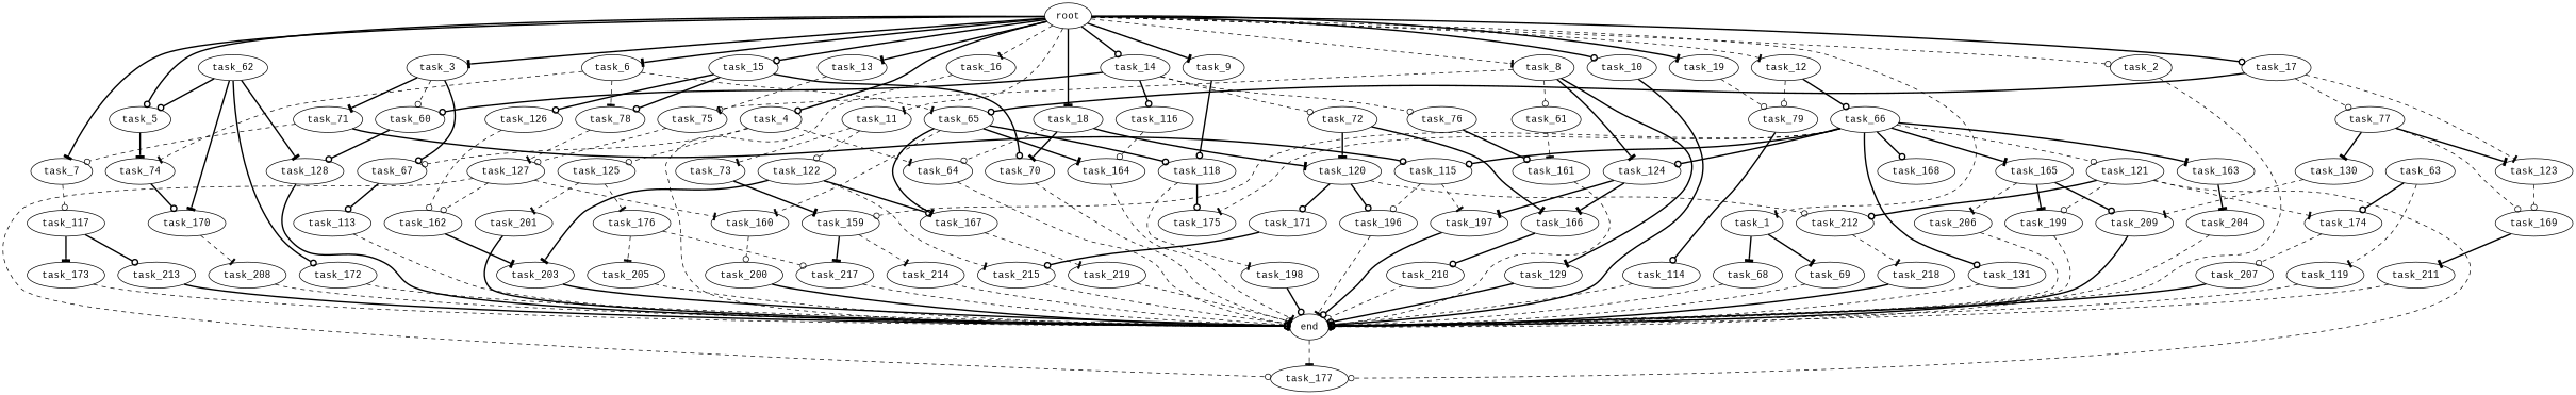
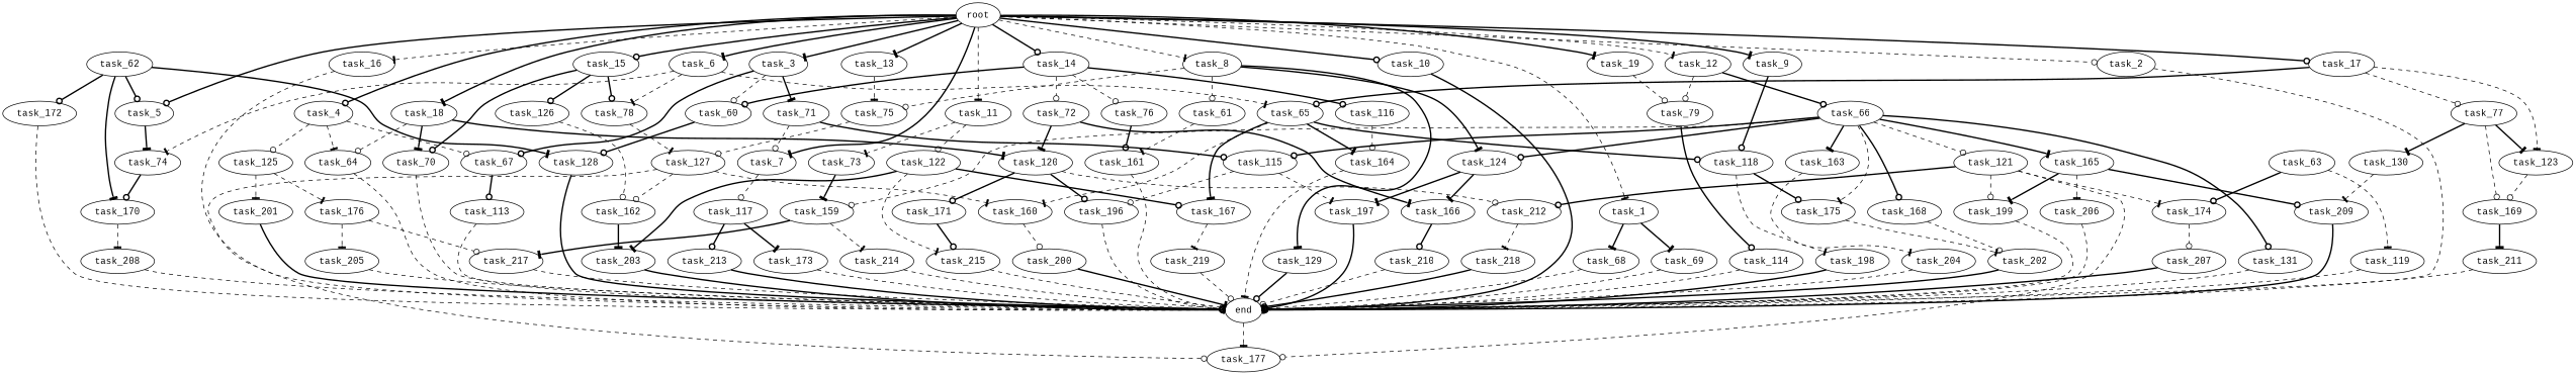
  digraph {
    fontname="Liberation Mono"
    node [fontname="Liberation Mono"]
    edge [arrowhead=odot fontname="Liberation Mono" style=dashed]
    task_11
    task_73
    task_122
    task_159
    task_63
    task_174
    task_119
    task_215
    task_203
    task_167
    task_175
+   task_202
    end
    task_171
    task_64
    task_177
    task_17
    task_65
    task_123
    task_77
    task_164
    task_118
    task_160
    task_169
    task_130
    task_219
    task_217
    task_126
    task_162
    task_69
    task_207
    task_209
    task_199
    task_214
    task_124
    task_197
    task_166
    task_210
    task_67
    task_113
    task_7
    task_117
    task_213
    task_173
    task_71
    task_115
    task_79
    task_114
    task_205
    task_196
    task_116
    task_75
    task_127
    task_176
    task_206
    task_61
    task_161
    task_212
    task_218
    task_72
    task_120
    task_121
    task_198
    task_170
    task_208
    task_3
    task_60
    task_128
    task_14
    task_76
    task_62
    task_172
    task_5
    task_125
    task_201
    task_9
    root
    task_4
    task_13
    task_19
    task_6
    task_16
    task_15
    task_10
    task_1
    task_2
    task_12
    task_8
    task_18
    task_74
    task_78
    task_70
    task_68
    task_66
    task_129
    task_131
    task_165
    task_200
    task_168
    task_163
    task_204
    task_211
    task_11 -> task_73 [arrowhead=tee]
    task_11 -> task_122
    task_73 -> task_159 [arrowhead=tee style=bold]
    task_122 -> task_215 [arrowhead=tee]
    task_122 -> task_203 [arrowhead=tee style=bold]
    task_122 -> task_167 [style=bold]
    task_159 -> task_217 [arrowhead=tee style=bold]
    task_159 -> task_214 [arrowhead=tee]
    task_63 -> task_174 [style=bold]
    task_63 -> task_119 [arrowhead=tee]
    task_174 -> task_207
    task_119 -> end [arrowhead=tee]
    task_215 -> end
    task_203 -> end [style=bold]
    task_167 -> task_219 [arrowhead=tee]
+   task_175 -> task_202 [arrowhead=tee]
+   task_202 -> end [style=bold]
    end -> task_177 [arrowhead=tee]
    task_171 -> task_215 [style=bold]
    task_64 -> end [arrowhead=tee]
    task_17 -> task_65 [style=bold]
    task_17 -> task_123 [arrowhead=tee]
    task_17 -> task_77
    task_65 -> task_167 [arrowhead=tee style=bold]
    task_65 -> task_164 [arrowhead=tee style=bold]
    task_65 -> task_118 [style=bold]
    task_65 -> task_160 [arrowhead=tee]
    task_123 -> task_169
    task_77 -> task_123 [arrowhead=tee style=bold]
    task_77 -> task_169
    task_77 -> task_130 [arrowhead=tee style=bold]
    task_164 -> end [arrowhead=tee]
    task_118 -> task_175 [style=bold]
    task_118 -> task_198 [arrowhead=tee]
    task_160 -> task_200
    task_169 -> task_211 [arrowhead=tee style=bold]
    task_130 -> task_209 [arrowhead=tee]
    task_219 -> end
    task_217 -> end [arrowhead=tee]
    task_126 -> task_162
    task_162 -> task_203 [arrowhead=tee style=bold]
    task_69 -> end
    task_207 -> end [arrowhead=tee style=bold]
    task_209 -> end [style=bold]
    task_199 -> end
    task_214 -> end
    task_124 -> task_197 [arrowhead=tee style=bold]
    task_124 -> task_166 [arrowhead=tee style=bold]
    task_197 -> end [style=bold]
    task_166 -> task_210 [style=bold]
    task_210 -> end
    task_67 -> task_113 [style=bold]
    task_113 -> end
    task_7 -> task_117
    task_117 -> task_213 [style=bold]
    task_117 -> task_173 [arrowhead=tee style=bold]
    task_213 -> end [style=bold]
    task_173 -> end [arrowhead=tee]
    task_71 -> task_7
    task_71 -> task_115 [style=bold]
    task_115 -> task_197 [arrowhead=tee]
    task_115 -> task_196
    task_79 -> task_114 [style=bold]
    task_114 -> end
    task_205 -> end [arrowhead=tee]
    task_196 -> end [arrowhead=tee]
    task_116 -> task_164
    task_75 -> task_127
    task_127 -> task_177
    task_127 -> task_160 [arrowhead=tee]
    task_127 -> task_162
    task_176 -> task_217
    task_176 -> task_205 [arrowhead=tee]
    task_206 -> end
    task_61 -> task_161 [arrowhead=tee]
    task_161 -> end
    task_212 -> task_218 [arrowhead=tee]
    task_218 -> end [style=bold]
    task_72 -> task_166 [arrowhead=tee style=bold]
    task_72 -> task_120 [arrowhead=tee style=bold]
    task_120 -> task_171 [style=bold]
    task_120 -> task_196 [style=bold]
    task_120 -> task_212
    task_121 -> task_174 [arrowhead=tee]
    task_121 -> task_177
    task_121 -> task_199
    task_121 -> task_212 [style=bold]
    task_198 -> end [style=bold]
    task_170 -> task_208 [arrowhead=tee]
    task_208 -> end
    task_3 -> task_67 [style=bold]
    task_3 -> task_71 [arrowhead=tee style=bold]
    task_3 -> task_60
    task_60 -> task_128 [style=bold]
    task_128 -> end [style=bold]
    task_14 -> task_116 [style=bold]
    task_14 -> task_72
    task_14 -> task_60 [style=bold]
    task_14 -> task_76
    task_76 -> task_161 [style=bold]
    task_62 -> task_170 [arrowhead=tee style=bold]
    task_62 -> task_128 [arrowhead=tee style=bold]
    task_62 -> task_172 [style=bold]
    task_62 -> task_5 [style=bold]
    task_172 -> end
    task_5 -> task_74 [arrowhead=tee style=bold]
    task_125 -> task_176 [arrowhead=tee]
    task_125 -> task_201 [arrowhead=tee]
    task_201 -> end [arrowhead=tee style=bold]
    task_9 -> task_118 [style=bold]
    root -> task_11 [arrowhead=tee]
    root -> task_17 [style=bold]
    root -> task_7 [arrowhead=tee style=bold]
    root -> task_3 [arrowhead=tee style=bold]
    root -> task_14 [style=bold]
    root -> task_5 [style=bold]
    root -> task_9 [arrowhead=tee style=bold]
    root -> task_4 [style=bold]
    root -> task_13 [arrowhead=tee style=bold]
    root -> task_19 [arrowhead=tee style=bold]
    root -> task_6 [arrowhead=tee style=bold]
    root -> task_16 [arrowhead=tee]
    root -> task_15 [style=bold]
    root -> task_10 [style=bold]
    root -> task_1 [arrowhead=tee]
    root -> task_2
    root -> task_12 [arrowhead=tee]
    root -> task_8 [arrowhead=tee]
    root -> task_18 [arrowhead=tee style=bold]
    task_4 -> task_64 [arrowhead=tee]
    task_4 -> task_67
    task_4 -> task_125
    task_13 -> task_75 [arrowhead=tee]
    task_19 -> task_79
    task_6 -> task_65 [arrowhead=tee]
    task_6 -> task_74 [arrowhead=tee]
    task_6 -> task_78 [arrowhead=tee]
    task_16 -> end [arrowhead=tee]
    task_15 -> task_126 [style=bold]
    task_15 -> task_78 [style=bold]
    task_15 -> task_70 [style=bold]
    task_10 -> end [style=bold]
    task_1 -> task_69 [arrowhead=tee style=bold]
    task_1 -> task_68 [arrowhead=tee style=bold]
    task_2 -> end [arrowhead=tee]
    task_12 -> task_79
    task_12 -> task_66 [style=bold]
    task_8 -> task_124 [arrowhead=tee style=bold]
    task_8 -> task_75
    task_8 -> task_61
    task_8 -> task_129 [arrowhead=tee style=bold]
    task_18 -> task_64
    task_18 -> task_120 [arrowhead=tee style=bold]
    task_18 -> task_70 [arrowhead=tee style=bold]
    task_74 -> task_170 [style=bold]
    task_78 -> task_127 [arrowhead=tee]
    task_70 -> end [arrowhead=tee]
    task_68 -> end [arrowhead=tee]
    task_66 -> task_159
    task_66 -> task_175 [arrowhead=tee]
    task_66 -> task_124 [style=bold]
    task_66 -> task_115 [style=bold]
    task_66 -> task_121
    task_66 -> task_131 [style=bold]
    task_66 -> task_165 [arrowhead=tee style=bold]
    task_66 -> task_168 [style=bold]
    task_66 -> task_163 [arrowhead=tee style=bold]
    task_129 -> end [style=bold]
    task_131 -> end [arrowhead=tee]
    task_165 -> task_209 [style=bold]
    task_165 -> task_199 [arrowhead=tee style=bold]
    task_165 -> task_206 [arrowhead=tee]
    task_200 -> end [arrowhead=tee style=bold]
-   task_163 -> task_204 [arrowhead=tee style=bold]
+   task_168 -> task_202
+   task_163 -> task_204 [arrowhead=tee]
    task_204 -> end [arrowhead=tee]
    task_211 -> end
  }
